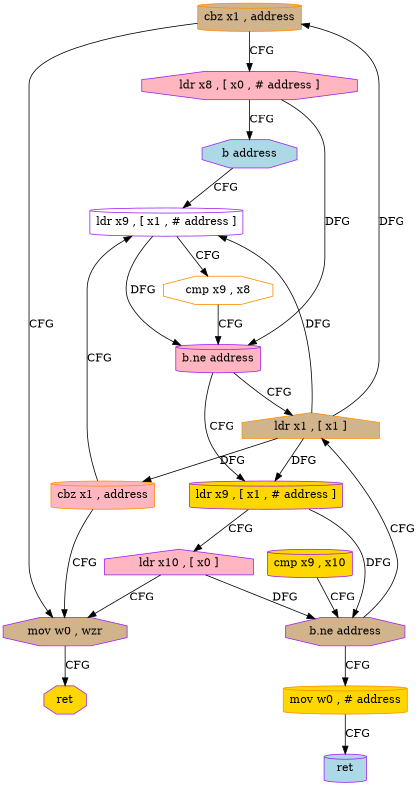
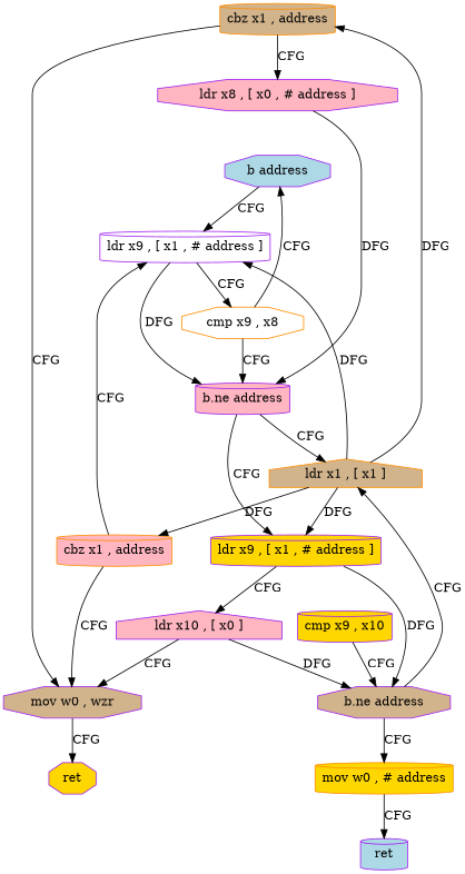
  digraph {
    node [color=purple fillcolor=tan shape=cylinder style=filled]
    n1 [color=darkorange label="cbz x1 , address"]
    n2 [label="mov w0 , wzr" shape=octagon]
    n3 [fillcolor=lightpink label="ldr x8 , [ x0 , # address ]" shape=octagon]
    n4 [fillcolor=gold label=ret shape=octagon]
    n5 [fillcolor=lightblue label="b address" shape=octagon]
    n6 [fillcolor=lightpink label="b.ne address"]
    n7 [fillcolor=white label="ldr x9 , [ x1 , # address ]"]
    n8 [color=darkorange label="ldr x1 , [ x1 ]" shape=house]
    n9 [fillcolor=gold label="ldr x9 , [ x1 , # address ]"]
    n10 [color=darkorange fillcolor=white label="cmp x9 , x8" shape=octagon]
    n11 [color=darkorange fillcolor=lightpink label="cbz x1 , address"]
    n12 [fillcolor=lightpink label="ldr x10 , [ x0 ]" shape=house]
    n13 [label="b.ne address" shape=octagon]
    n14 [color=darkorange fillcolor=gold label="mov w0 , # address"]
    n15 [fillcolor=gold label="cmp x9 , x10"]
    n16 [fillcolor=lightblue label=ret]
    n1 -> n2 [label=CFG]
    n1 -> n3 [label=CFG]
    n2 -> n4 [label=CFG]
-   n3 -> n5 [label=CFG]
+   n10 -> n5 [label=CFG]
    n3 -> n6 [label=DFG]
    n5 -> n7 [label=CFG]
    n6 -> n8 [label=CFG]
    n6 -> n9 [label=CFG]
    n7 -> n6 [label=DFG]
    n7 -> n10 [label=CFG]
    n8 -> n1 [label=DFG]
    n8 -> n7 [label=DFG]
    n8 -> n9 [label=DFG]
    n8 -> n11 [label=DFG]
    n9 -> n12 [label=CFG]
    n9 -> n13 [label=DFG]
    n10 -> n6 [label=CFG]
    n11 -> n2 [label=CFG]
    n11 -> n7 [label=CFG]
    n12 -> n2 [label=CFG]
    n12 -> n13 [label=DFG]
    n13 -> n8 [label=CFG]
    n13 -> n14 [label=CFG]
    n14 -> n16 [label=CFG]
    n15 -> n13 [label=CFG]
  }
